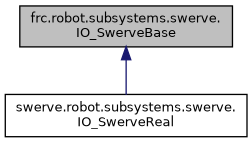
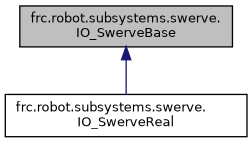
  digraph {
    node [color=black fontname=Helvetica fontsize=10 shape=record style=filled]
    n1 [fillcolor=grey75 fontcolor=black height=0.2 label="frc.robot.subsystems.swerve.\lIO_SwerveBase" width=0.4]
-   n2 [fillcolor=white height=0.2 label="swerve.robot.subsystems.swerve.\lIO_SwerveReal" width=0.4]
+   n2 [fillcolor=white height=0.2 label="frc.robot.subsystems.swerve.\lIO_SwerveReal" width=0.4]
    n1 -> n2 [color=midnightblue dir=back fontname=Helvetica fontsize=10 labelfontname=Helvetica labelfontsize=10 style=solid]
  }
